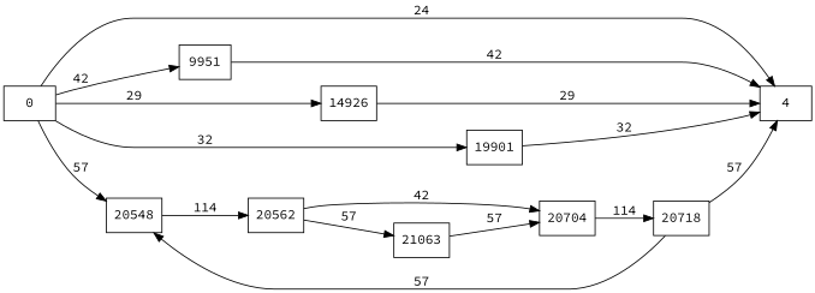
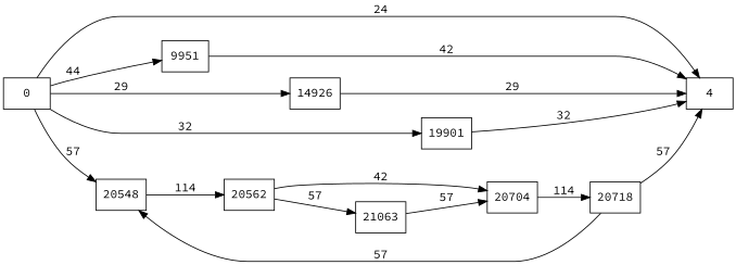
  digraph {
    fontname="Source Code Pro"
    rankdir=LR
    node [fontname="Source Code Pro" shape=rectangle]
    edge [fontname="Source Code Pro"]
    n1 [label=4]
    9951
    14926
    19901
    20548
    20562
    20704
    21063
    20718
    0
    9951 -> n1 [label=42]
    14926 -> n1 [label=29]
    19901 -> n1 [label=32]
    20548 -> 20562 [label=114]
    20562 -> 20704 [label=42]
    20562 -> 21063 [label=57]
    20704 -> 20718 [label=114]
    21063 -> 20704 [label=57]
    20718 -> n1 [label=57]
    20718 -> 20548 [label=57]
    0 -> n1 [label=24]
-   0 -> 9951 [label=42]
+   0 -> 9951 [label=44]
    0 -> 14926 [label=29]
    0 -> 19901 [label=32]
    0 -> 20548 [label=57]
  }
